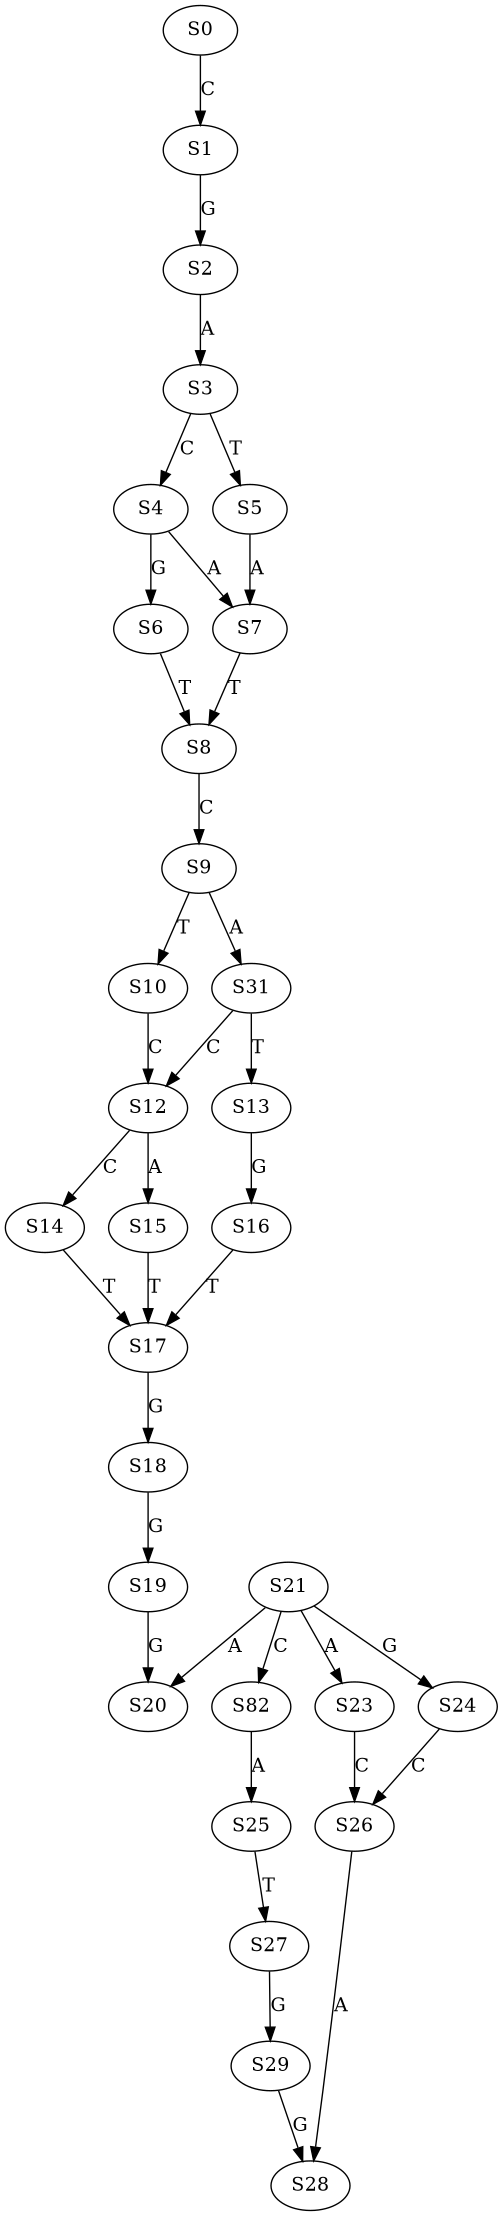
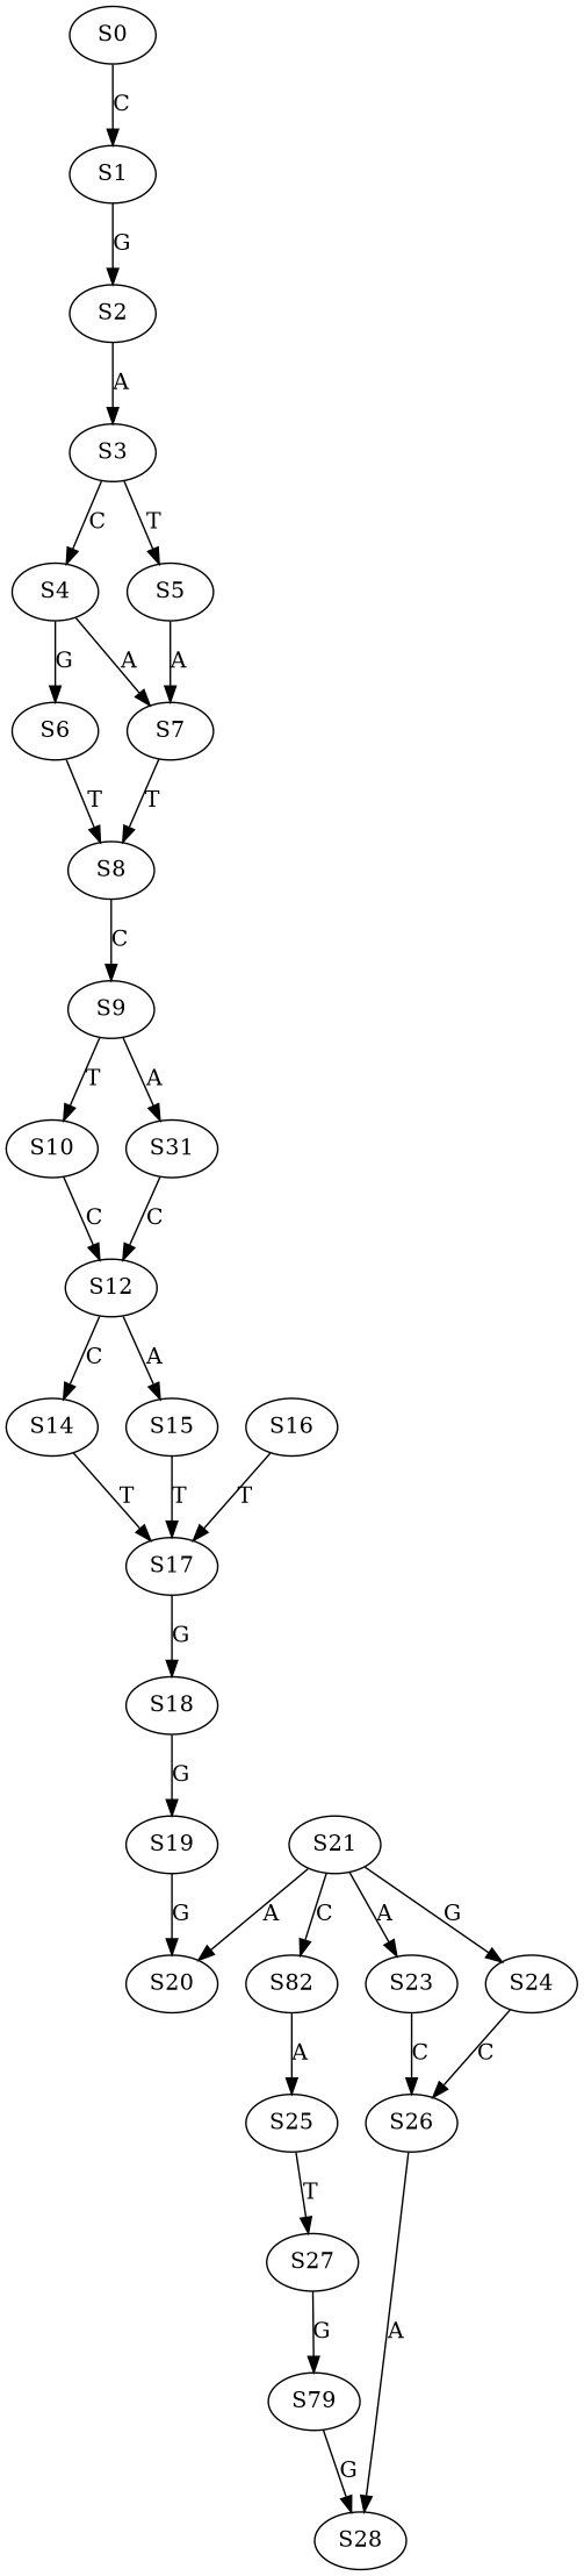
  strict digraph {
    S0
    S1
    S2
    S3
    S4
    S5
    S6
    S7
    S8
    S9
    S10
    n12 [label=S31]
    S12
-   S13
    S14
    S15
    S16
    S17
    S18
    S19
    S20
    S21
    n23 [label=S82]
    S23
    S24
    S25
    S26
    S27
    S28
-   S29
+   S29 [label=S79]
    S0 -> S1 [label=C]
    S1 -> S2 [label=G]
    S2 -> S3 [label=A]
    S3 -> S4 [label=C]
    S3 -> S5 [label=T]
    S4 -> S6 [label=G]
    S4 -> S7 [label=A]
    S5 -> S7 [label=A]
    S6 -> S8 [label=T]
    S7 -> S8 [label=T]
    S8 -> S9 [label=C]
    S9 -> S10 [label=T]
    S9 -> n12 [label=A]
    S10 -> S12 [label=C]
    n12 -> S12 [label=C]
-   n12 -> S13 [label=T]
    S12 -> S14 [label=C]
    S12 -> S15 [label=A]
-   S13 -> S16 [label=G]
    S14 -> S17 [label=T]
    S15 -> S17 [label=T]
    S16 -> S17 [label=T]
    S17 -> S18 [label=G]
    S18 -> S19 [label=G]
    S19 -> S20 [label=G]
    S21 -> S20 [label=A]
    S21 -> n23 [label=C]
    S21 -> S23 [label=A]
    S21 -> S24 [label=G]
    n23 -> S25 [label=A]
    S23 -> S26 [label=C]
    S24 -> S26 [label=C]
    S25 -> S27 [label=T]
    S26 -> S28 [label=A]
    S27 -> S29 [label=G]
    S29 -> S28 [label=G]
  }
